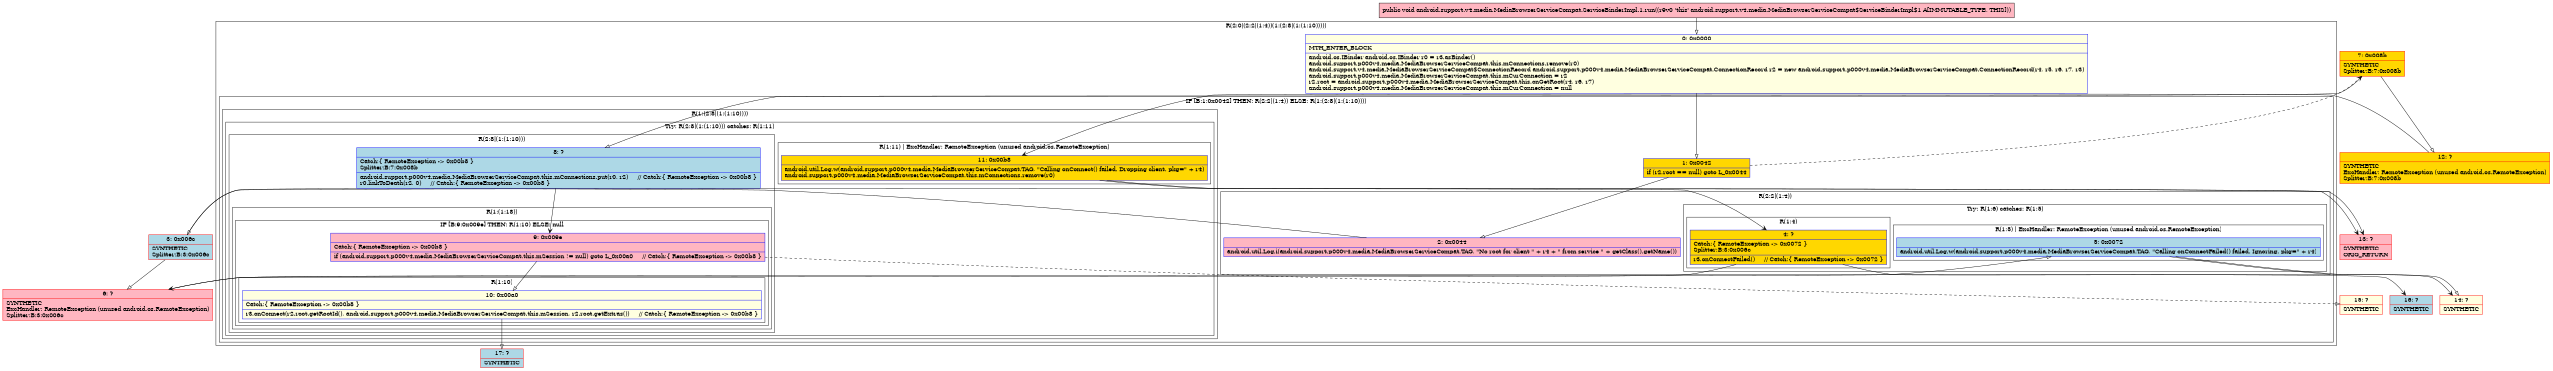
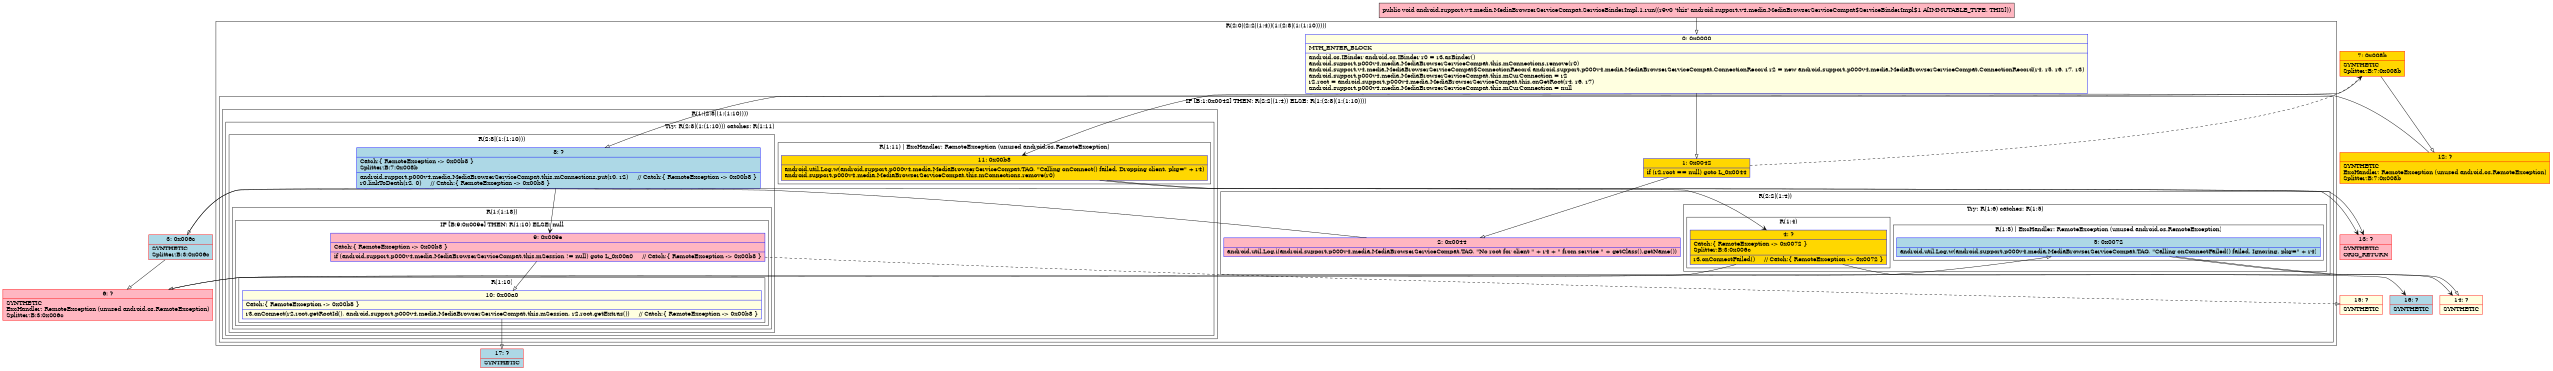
  digraph {
    node [color=blue fillcolor=gold shape=record style=filled]
    edge [arrowhead=onormal]
    n1 [label="{4\:\ ?|Catch:\{ RemoteException \-\> 0x0072 \}\lSplitter:B:3:0x006c\l|r3.onConnectFailed()     \/\/ Catch:\{ RemoteException \-\> 0x0072 \}\l}"]
    n2 [fillcolor=lightblue label="{5\:\ 0x0072|android.util.Log.w(android.support.p000v4.media.MediaBrowserServiceCompat.TAG, \"Calling onConnectFailed() failed. Ignoring. pkg=\" + r4)\l}"]
    n3 [fillcolor=lightpink label="{2\:\ 0x0044|android.util.Log.i(android.support.p000v4.media.MediaBrowserServiceCompat.TAG, \"No root for client \" + r4 + \" from service \" + getClass().getName())\l}"]
    n4 [fillcolor=lightyellow label="{10\:\ 0x00a0|Catch:\{ RemoteException \-\> 0x00b8 \}\l|r3.onConnect(r2.root.getRootId(), android.support.p000v4.media.MediaBrowserServiceCompat.this.mSession, r2.root.getExtras())     \/\/ Catch:\{ RemoteException \-\> 0x00b8 \}\l}"]
    n5 [fillcolor=lightpink label="{9\:\ 0x009e|Catch:\{ RemoteException \-\> 0x00b8 \}\l|if (android.support.p000v4.media.MediaBrowserServiceCompat.this.mSession != null) goto L_0x00a0     \/\/ Catch:\{ RemoteException \-\> 0x00b8 \}\l}"]
    n6 [fillcolor=lightblue label="{8\:\ ?|Catch:\{ RemoteException \-\> 0x00b8 \}\lSplitter:B:7:0x008b\l|android.support.p000v4.media.MediaBrowserServiceCompat.this.mConnections.put(r0, r2)     \/\/ Catch:\{ RemoteException \-\> 0x00b8 \}\lr0.linkToDeath(r2, 0)     \/\/ Catch:\{ RemoteException \-\> 0x00b8 \}\l}"]
    n7 [label="{11\:\ 0x00b8|android.util.Log.w(android.support.p000v4.media.MediaBrowserServiceCompat.TAG, \"Calling onConnect() failed. Dropping client. pkg=\" + r4)\landroid.support.p000v4.media.MediaBrowserServiceCompat.this.mConnections.remove(r0)\l}"]
    n8 [label="{1\:\ 0x0042|if (r2.root == null) goto L_0x0044\l}"]
    n9 [fillcolor=lightyellow label="{0\:\ 0x0000|MTH_ENTER_BLOCK\l|android.os.IBinder android.os.IBinder r0 = r3.asBinder()\landroid.support.p000v4.media.MediaBrowserServiceCompat.this.mConnections.remove(r0)\landroid.support.v4.media.MediaBrowserServiceCompat$ConnectionRecord android.support.p000v4.media.MediaBrowserServiceCompat.ConnectionRecord r2 = new android.support.p000v4.media.MediaBrowserServiceCompat.ConnectionRecord(r4, r5, r6, r7, r3)\landroid.support.p000v4.media.MediaBrowserServiceCompat.this.mCurConnection = r2\lr2.root = android.support.p000v4.media.MediaBrowserServiceCompat.this.onGetRoot(r4, r6, r7)\landroid.support.p000v4.media.MediaBrowserServiceCompat.this.mCurConnection = null\l}"]
    n10 [color=red fillcolor=lightpink label="{6\:\ ?|SYNTHETIC\lExcHandler: RemoteException (unused android.os.RemoteException)\lSplitter:B:3:0x006c\l}"]
    n11 [color=red fillcolor=lightblue label="{16\:\ ?|SYNTHETIC\l}"]
    n12 [color=red fillcolor=lightyellow label="{14\:\ ?|SYNTHETIC\l}"]
    n13 [color=red fillcolor=lightblue label="{3\:\ 0x006c|SYNTHETIC\lSplitter:B:3:0x006c\l}"]
    n14 [color=red fillcolor=lightblue label="{17\:\ ?|SYNTHETIC\l}"]
    n15 [color=red fillcolor=lightyellow label="{15\:\ ?|SYNTHETIC\l}"]
    n16 [color=red fillcolor=lightpink label="{13\:\ ?|SYNTHETIC\lORIG_RETURN\l}"]
    n17 [color=red label="{7\:\ 0x008b|SYNTHETIC\lSplitter:B:7:0x008b\l}"]
    n18 [color=red label="{12\:\ ?|SYNTHETIC\lExcHandler: RemoteException (unused android.os.RemoteException)\lSplitter:B:7:0x008b\l}"]
    n19 [fillcolor=lightpink label="{public void android.support.v4.media.MediaBrowserServiceCompat.ServiceBinderImpl.1.run((r9v0 'this' android.support.v4.media.MediaBrowserServiceCompat$ServiceBinderImpl$1 A[IMMUTABLE_TYPE, THIS])) }" color=""]
    subgraph cluster_1 {
      label="R(2:0|(2:2|(1:4))(1:(2:8|(1:(1:10)))))"
      n9
      subgraph cluster_2 {
        label="IF [B:1:0x0042] THEN: R(2:2|(1:4)) ELSE: R(1:(2:8|(1:(1:10))))"
        n8
        subgraph cluster_3 {
          label="R(2:2|(1:4))"
          n3
          subgraph cluster_4 {
            label="Try: R(1:6) catches: R(1:5)"
            subgraph cluster_5 {
              label="R(1:4)"
              n1
            }
            subgraph cluster_6 {
              label="R(1:5) | ExcHandler: RemoteException (unused android.os.RemoteException)\l"
              n2
            }
          }
        }
        subgraph cluster_7 {
          label="R(1:(2:8|(1:(1:10))))"
          subgraph cluster_8 {
            label="Try: R(2:8|(1:(1:10))) catches: R(1:11)"
            subgraph cluster_9 {
              label="R(2:8|(1:(1:10)))"
              n6
              subgraph cluster_10 {
                label="R(1:(1:18))"
                subgraph cluster_11 {
                  label="IF [B:9:0x009e] THEN: R(1:10) ELSE: null"
                  n5
                  subgraph cluster_12 {
                    label="R(1:10)"
                    n4
                  }
                }
              }
            }
            subgraph cluster_13 {
              label="R(1:11) | ExcHandler: RemoteException (unused android.os.RemoteException)\l"
              n7
            }
          }
        }
      }
    }
    subgraph cluster_14 {
      label="R(1:5) | ExcHandler: RemoteException (unused android.os.RemoteException)\l"
    }
    subgraph cluster_15 {
      label="R(1:11) | ExcHandler: RemoteException (unused android.os.RemoteException)\l"
    }
-   n1 -> n10 [arrowhead=vee]
+   n1 -> n10
    n1 -> n11 [arrowhead=vee]
    n2 -> n12 [arrowhead=vee]
    n2 -> n12
    n3 -> n13
    n4 -> n14
    n5 -> n4
    n5 -> n15 [style=dashed]
    n6 -> n5 [arrowhead=vee]
    n7 -> n16 [arrowhead=vee]
    n7 -> n16 [arrowhead=vee]
    n8 -> n3
    n8 -> n17 [arrowhead=vee style=dashed]
    n9 -> n8
    n10 -> n2
    n13 -> n1 [arrowhead=vee]
    n13 -> n10
    n17 -> n6
    n17 -> n18
    n18 -> n7 [arrowhead=vee]
    n19 -> n9
  }
